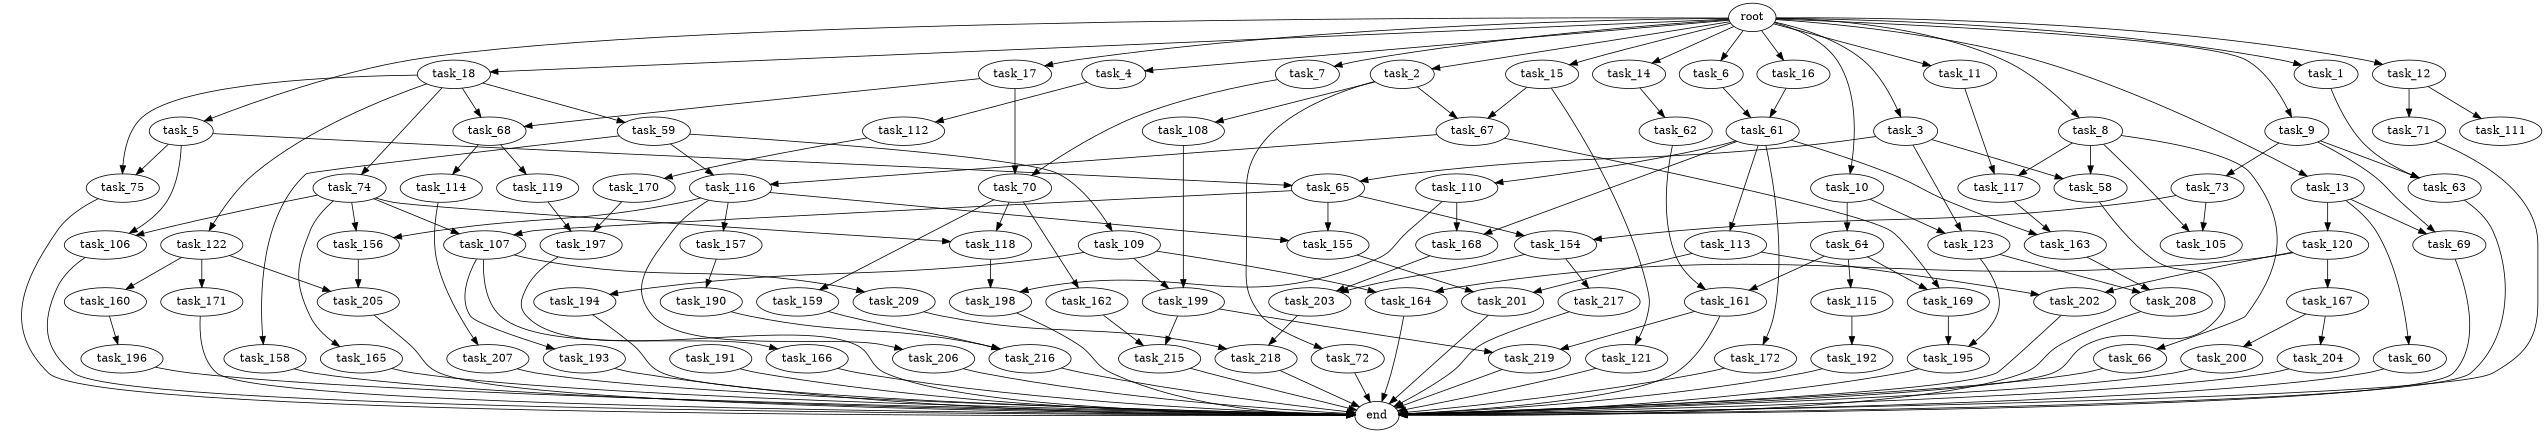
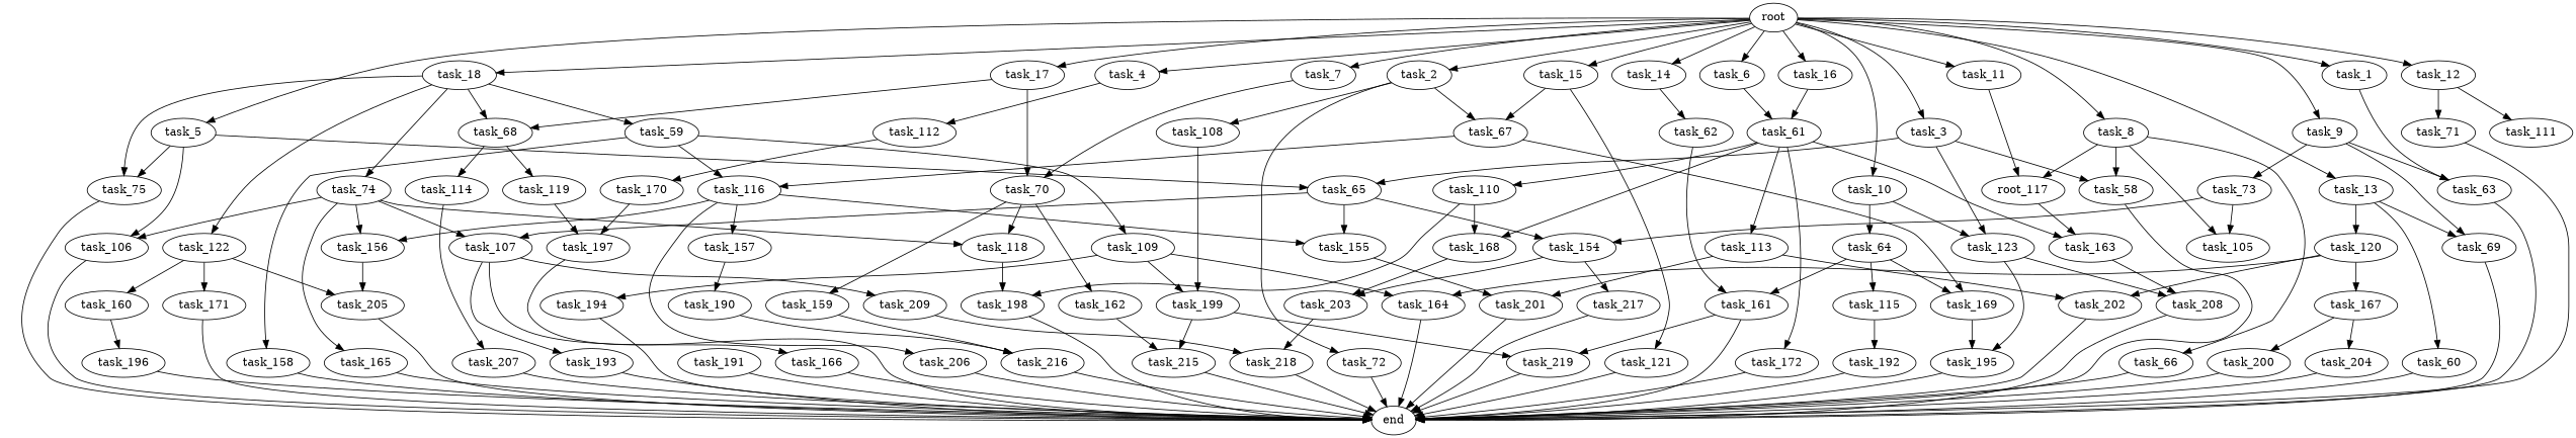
  digraph {
    task_116
    task_155
    task_206
    task_156
    task_157
    task_201
    end
    task_205
    task_190
    task_163
    task_208
    task_15
    task_121
    task_67
    task_169
    task_118
    task_198
    task_195
    task_207
    task_161
    task_219
    task_191
    task_7
    task_70
    task_159
    task_162
    task_119
    task_197
    task_166
    task_75
    task_154
    task_217
    task_203
    task_218
    task_106
    task_204
-   task_117
+   task_117 [label=root_117]
    task_9
    task_73
    task_63
    task_69
    task_105
    task_196
    task_216
    task_112
    task_170
    task_58
    task_59
    task_109
    task_158
    task_164
    task_194
    task_199
    task_64
    task_115
    task_192
    task_65
    task_107
    task_193
    task_209
    task_18
    task_68
    task_74
    task_122
    task_114
    task_165
    task_160
    task_171
    task_61
    task_172
    task_113
    task_168
    task_110
    task_202
    task_11
    task_167
    task_200
    task_1
    task_215
    task_123
    task_62
    task_66
    task_4
    task_60
    task_10
    task_71
    task_14
    task_12
    task_111
    task_13
    task_120
    task_108
    task_3
    task_5
    task_6
    task_2
    task_72
    task_17
    root
    task_8
    task_16
    task_116 -> task_155
    task_116 -> task_206
    task_116 -> task_156
    task_116 -> task_157
    task_155 -> task_201
    task_206 -> end
    task_156 -> task_205
    task_157 -> task_190
    task_201 -> end
    task_205 -> end
    task_190 -> task_216
    task_163 -> task_208
    task_208 -> end
    task_15 -> task_121
    task_15 -> task_67
    task_121 -> end
    task_67 -> task_116
    task_67 -> task_169
    task_169 -> task_195
    task_118 -> task_198
    task_198 -> end
    task_195 -> end
    task_207 -> end
    task_161 -> end
    task_161 -> task_219
    task_219 -> end
    task_191 -> end
    task_7 -> task_70
    task_70 -> task_118
    task_70 -> task_159
    task_70 -> task_162
    task_159 -> task_216
    task_162 -> task_215
    task_119 -> task_197
    task_197 -> end
    task_166 -> end
    task_75 -> end
    task_154 -> task_217
    task_154 -> task_203
    task_217 -> end
    task_203 -> task_218
    task_218 -> end
    task_106 -> end
    task_204 -> end
    task_117 -> task_163
    task_9 -> task_73
    task_9 -> task_63
    task_9 -> task_69
    task_73 -> task_154
    task_73 -> task_105
    task_63 -> end
    task_69 -> end
    task_196 -> end
    task_216 -> end
    task_112 -> task_170
    task_170 -> task_197
    task_58 -> end
    task_59 -> task_116
    task_59 -> task_109
    task_59 -> task_158
    task_109 -> task_164
    task_109 -> task_194
    task_109 -> task_199
    task_158 -> end
    task_164 -> end
    task_194 -> end
    task_199 -> task_219
    task_199 -> task_215
    task_64 -> task_169
    task_64 -> task_161
    task_64 -> task_115
    task_115 -> task_192
    task_192 -> end
    task_65 -> task_155
    task_65 -> task_154
    task_65 -> task_107
    task_107 -> task_166
    task_107 -> task_193
    task_107 -> task_209
    task_193 -> end
    task_209 -> task_218
    task_18 -> task_75
    task_18 -> task_59
    task_18 -> task_68
    task_18 -> task_74
    task_18 -> task_122
    task_68 -> task_119
    task_68 -> task_114
    task_74 -> task_156
    task_74 -> task_118
    task_74 -> task_106
    task_74 -> task_107
    task_74 -> task_165
    task_122 -> task_205
    task_122 -> task_160
    task_122 -> task_171
    task_114 -> task_207
    task_165 -> end
    task_160 -> task_196
    task_171 -> end
    task_61 -> task_163
    task_61 -> task_172
    task_61 -> task_113
    task_61 -> task_168
    task_61 -> task_110
    task_172 -> end
    task_113 -> task_201
    task_113 -> task_202
    task_168 -> task_203
    task_110 -> task_198
    task_110 -> task_168
    task_202 -> end
    task_11 -> task_117
    task_167 -> task_204
    task_167 -> task_200
    task_200 -> end
    task_1 -> task_63
    task_215 -> end
    task_123 -> task_208
    task_123 -> task_195
    task_62 -> task_161
    task_66 -> end
    task_4 -> task_112
    task_60 -> end
    task_10 -> task_64
    task_10 -> task_123
    task_71 -> end
    task_14 -> task_62
    task_12 -> task_71
    task_12 -> task_111
    task_13 -> task_69
    task_13 -> task_60
    task_13 -> task_120
    task_120 -> task_164
    task_120 -> task_202
    task_120 -> task_167
    task_108 -> task_199
    task_3 -> task_58
    task_3 -> task_65
    task_3 -> task_123
    task_5 -> task_75
    task_5 -> task_106
    task_5 -> task_65
    task_6 -> task_61
    task_2 -> task_67
    task_2 -> task_108
    task_2 -> task_72
    task_72 -> end
    task_17 -> task_70
    task_17 -> task_68
    root -> task_15
    root -> task_7
    root -> task_9
    root -> task_18
    root -> task_11
    root -> task_1
    root -> task_4
    root -> task_10
    root -> task_14
    root -> task_12
    root -> task_13
    root -> task_3
    root -> task_5
    root -> task_6
    root -> task_2
    root -> task_17
    root -> task_8
    root -> task_16
    task_8 -> task_117
    task_8 -> task_105
    task_8 -> task_58
    task_8 -> task_66
    task_16 -> task_61
  }
